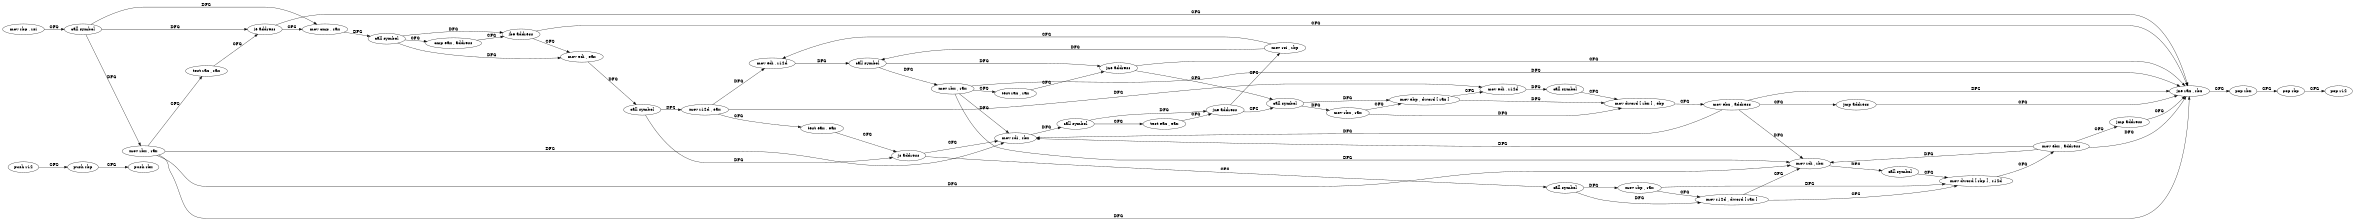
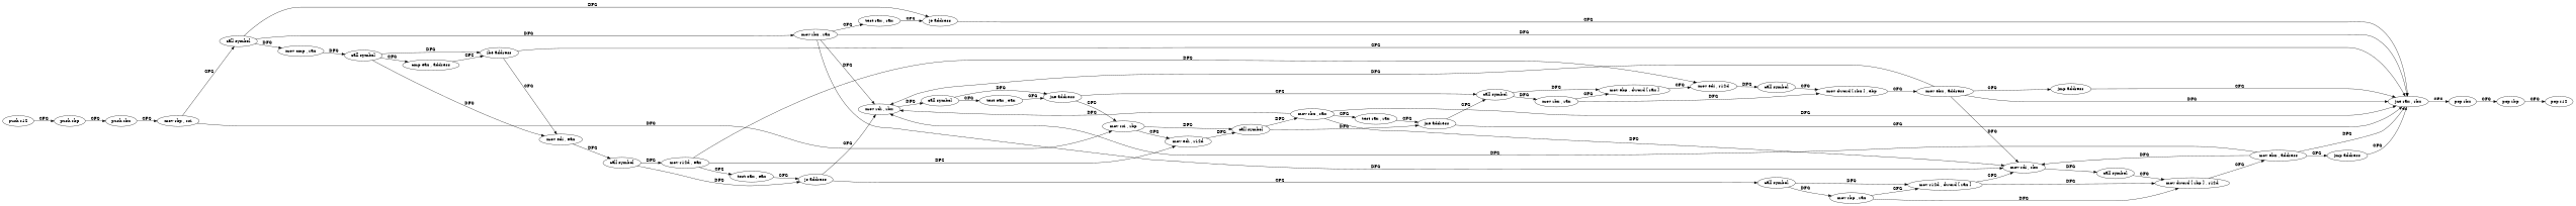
  digraph {
    rankdir=LR
    n1 [label="push r12"]
    n2 [label="push rbp"]
    n3 [label="push rbx"]
    n4 [label="mov rbp , rsi"]
    n5 [label="call symbol"]
    n6 [label="mov rsi , rbp"]
    n7 [label="mov rbx , rax"]
    n8 [label="je address"]
    n9 [label="mov cmp , rax"]
    n10 [label="mov edi , r12d"]
    n11 [label="call symbol"]
    n12 [label="test rax , rax"]
    n13 [label="jne rax , rbx"]
    n14 [label="mov rdi , rbx"]
    n15 [label="mov rdi , rbx"]
    n16 [label="call symbol"]
    n17 [label="pop rbx"]
    n18 [label="call symbol"]
    n19 [label="call symbol"]
    n20 [label="pop rbp"]
    n21 [label="cmp eax , address"]
    n22 [label="jbe address"]
    n23 [label="mov edi , eax"]
    n24 [label="pop r12"]
    n25 [label="call symbol"]
    n26 [label="mov r12d , eax"]
    n27 [label="js address"]
    n28 [label="test eax , eax"]
    n29 [label="mov edi , r12d"]
    n30 [label="call symbol"]
    n31 [label="call symbol"]
    n32 [label="mov rbp , rax"]
    n33 [label="mov r12d , dword [ rax ]"]
    n34 [label="mov dword [ rbp ] , r12d"]
    n35 [label="test eax , eax"]
    n36 [label="jne address"]
    n37 [label="mov ebx , address"]
    n38 [label="jmp address"]
    n39 [label="call symbol"]
    n40 [label="mov rbx , rax"]
    n41 [label="mov ebp , dword [ rax ]"]
    n42 [label="mov dword [ rbx ] , ebp"]
    n43 [label="mov rbx , rax"]
    n44 [label="jne address"]
    n45 [label="mov ebx , address"]
    n46 [label="jmp address"]
    n47 [label="test rax , rax"]
    n1 -> n2 [label=CFG]
    n2 -> n3 [label=CFG]
+   n3 -> n4 [label=CFG]
    n4 -> n5 [label=CFG]
+   n4 -> n6 [label=DFG]
    n5 -> n7 [label=DFG]
    n5 -> n8 [label=DFG]
    n5 -> n9 [label=DFG]
    n6 -> n10 [label=CFG]
    n6 -> n11 [label=DFG]
    n7 -> n12 [label=CFG]
    n7 -> n13 [label=DFG]
    n7 -> n14 [label=DFG]
    n7 -> n15 [label=DFG]
-   n8 -> n9 [label=CFG]
    n8 -> n13 [label=CFG]
    n9 -> n16 [label=DFG]
    n10 -> n11 [label=DFG]
    n11 -> n43 [label=DFG]
    n11 -> n44 [label=DFG]
    n12 -> n8 [label=CFG]
    n13 -> n17 [label=CFG]
    n14 -> n18 [label=DFG]
    n15 -> n19 [label=DFG]
    n16 -> n21 [label=CFG]
    n16 -> n22 [label=DFG]
    n16 -> n23 [label=DFG]
    n17 -> n20 [label=CFG]
    n18 -> n35 [label=CFG]
    n18 -> n36 [label=DFG]
    n19 -> n34 [label=CFG]
    n20 -> n24 [label=CFG]
    n21 -> n22 [label=CFG]
    n22 -> n13 [label=CFG]
    n22 -> n23 [label=CFG]
    n23 -> n25 [label=DFG]
    n25 -> n26 [label=DFG]
    n25 -> n27 [label=DFG]
    n26 -> n10 [label=DFG]
    n26 -> n28 [label=CFG]
    n26 -> n29 [label=DFG]
    n27 -> n14 [label=CFG]
    n27 -> n30 [label=CFG]
    n28 -> n27 [label=CFG]
    n29 -> n31 [label=DFG]
    n30 -> n32 [label=DFG]
    n30 -> n33 [label=DFG]
    n31 -> n42 [label=CFG]
    n32 -> n33 [label=CFG]
    n32 -> n34 [label=DFG]
    n33 -> n15 [label=CFG]
-   n33 -> n34 [label=CFG]
+   n33 -> n34 [label=DFG]
    n34 -> n37 [label=CFG]
    n35 -> n36 [label=CFG]
    n36 -> n6 [label=CFG]
    n36 -> n39 [label=CFG]
    n37 -> n13 [label=DFG]
    n37 -> n14 [label=DFG]
    n37 -> n15 [label=DFG]
    n37 -> n38 [label=CFG]
    n38 -> n13 [label=CFG]
    n39 -> n40 [label=DFG]
    n39 -> n41 [label=DFG]
    n40 -> n41 [label=CFG]
    n40 -> n42 [label=DFG]
    n41 -> n29 [label=CFG]
-   n41 -> n42 [label=DFG]
    n42 -> n45 [label=CFG]
    n43 -> n13 [label=DFG]
    n43 -> n14 [label=DFG]
    n43 -> n15 [label=DFG]
    n43 -> n47 [label=CFG]
    n44 -> n13 [label=CFG]
    n44 -> n39 [label=CFG]
    n45 -> n13 [label=DFG]
    n45 -> n14 [label=DFG]
    n45 -> n15 [label=DFG]
    n45 -> n46 [label=CFG]
    n46 -> n13 [label=CFG]
    n47 -> n44 [label=CFG]
  }
